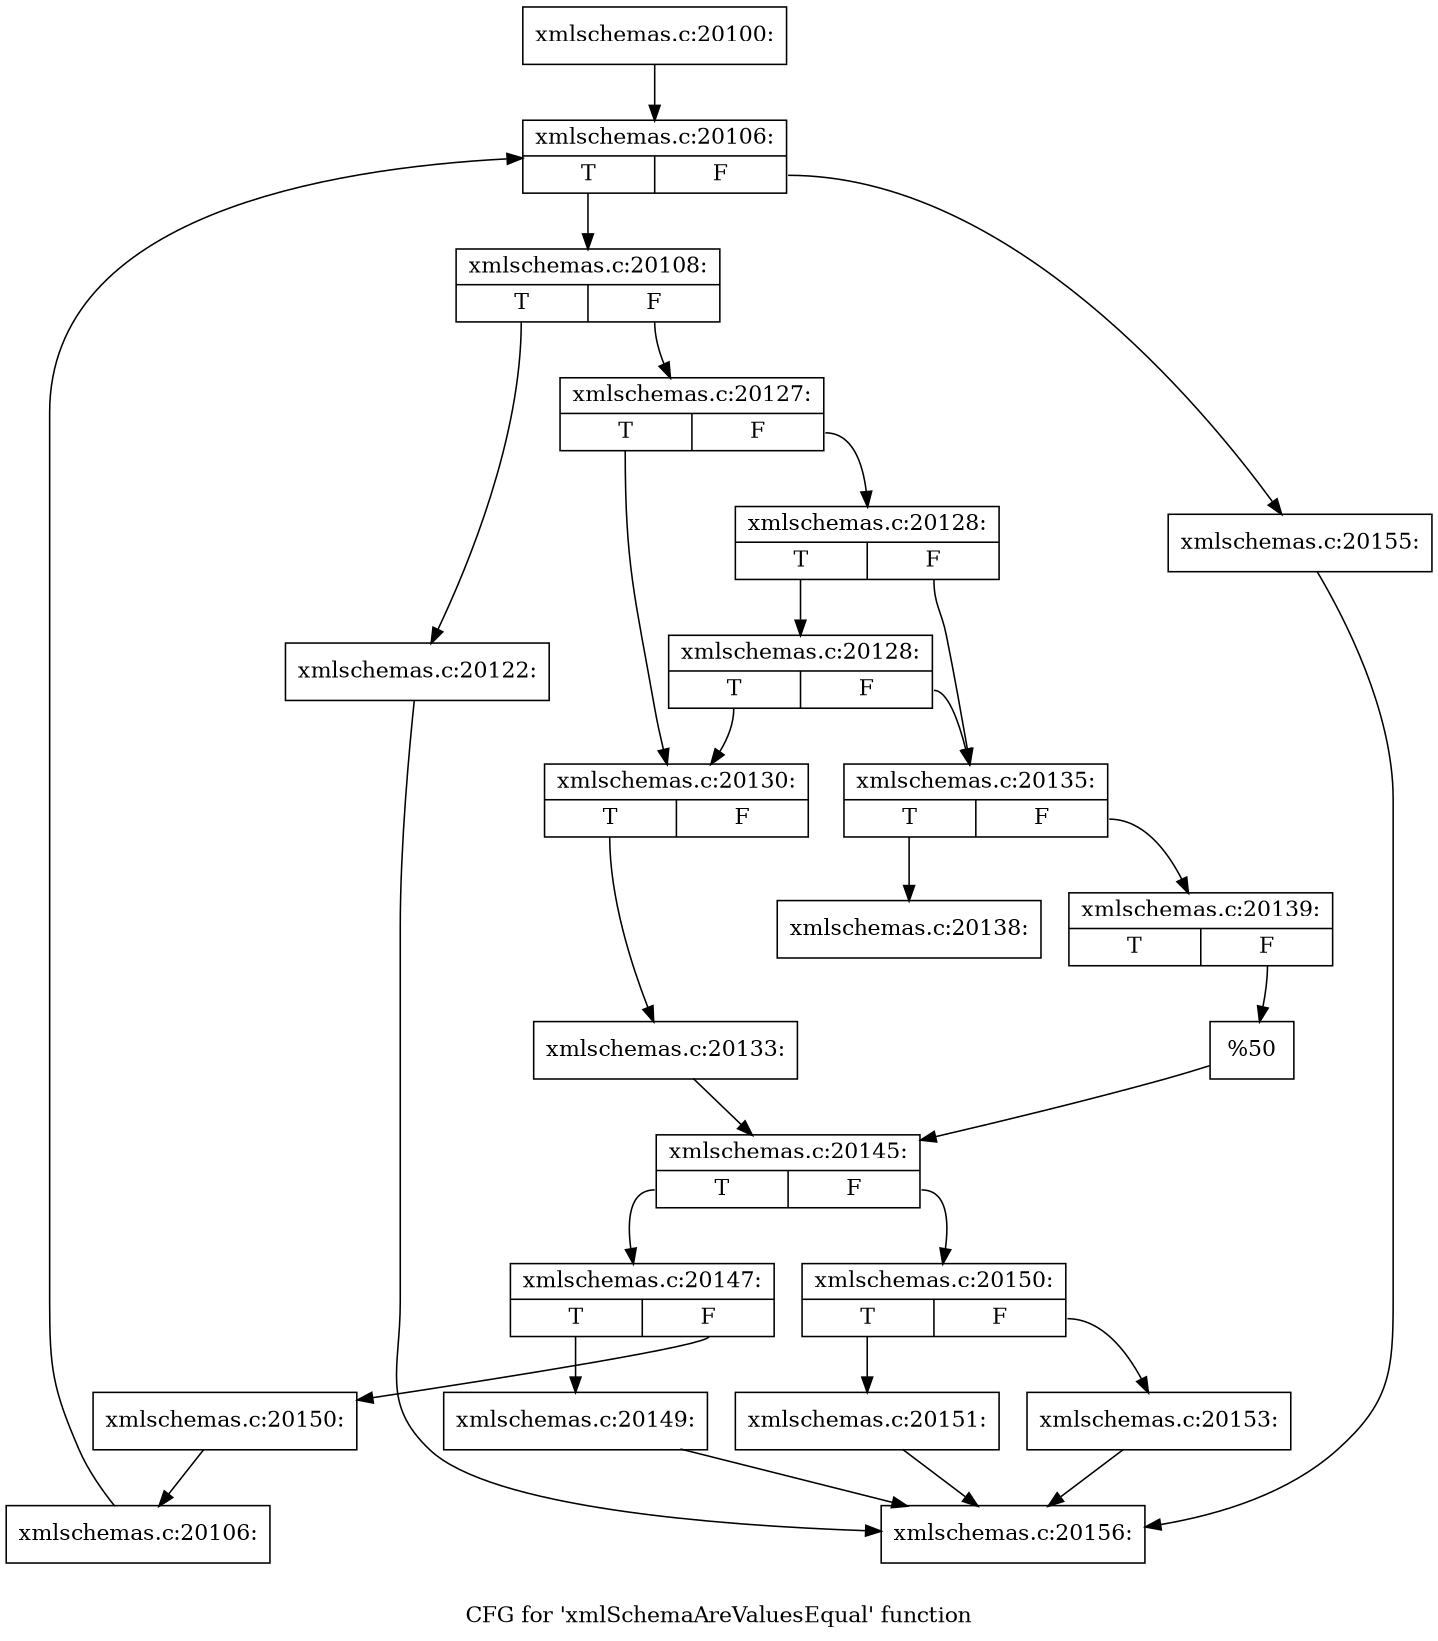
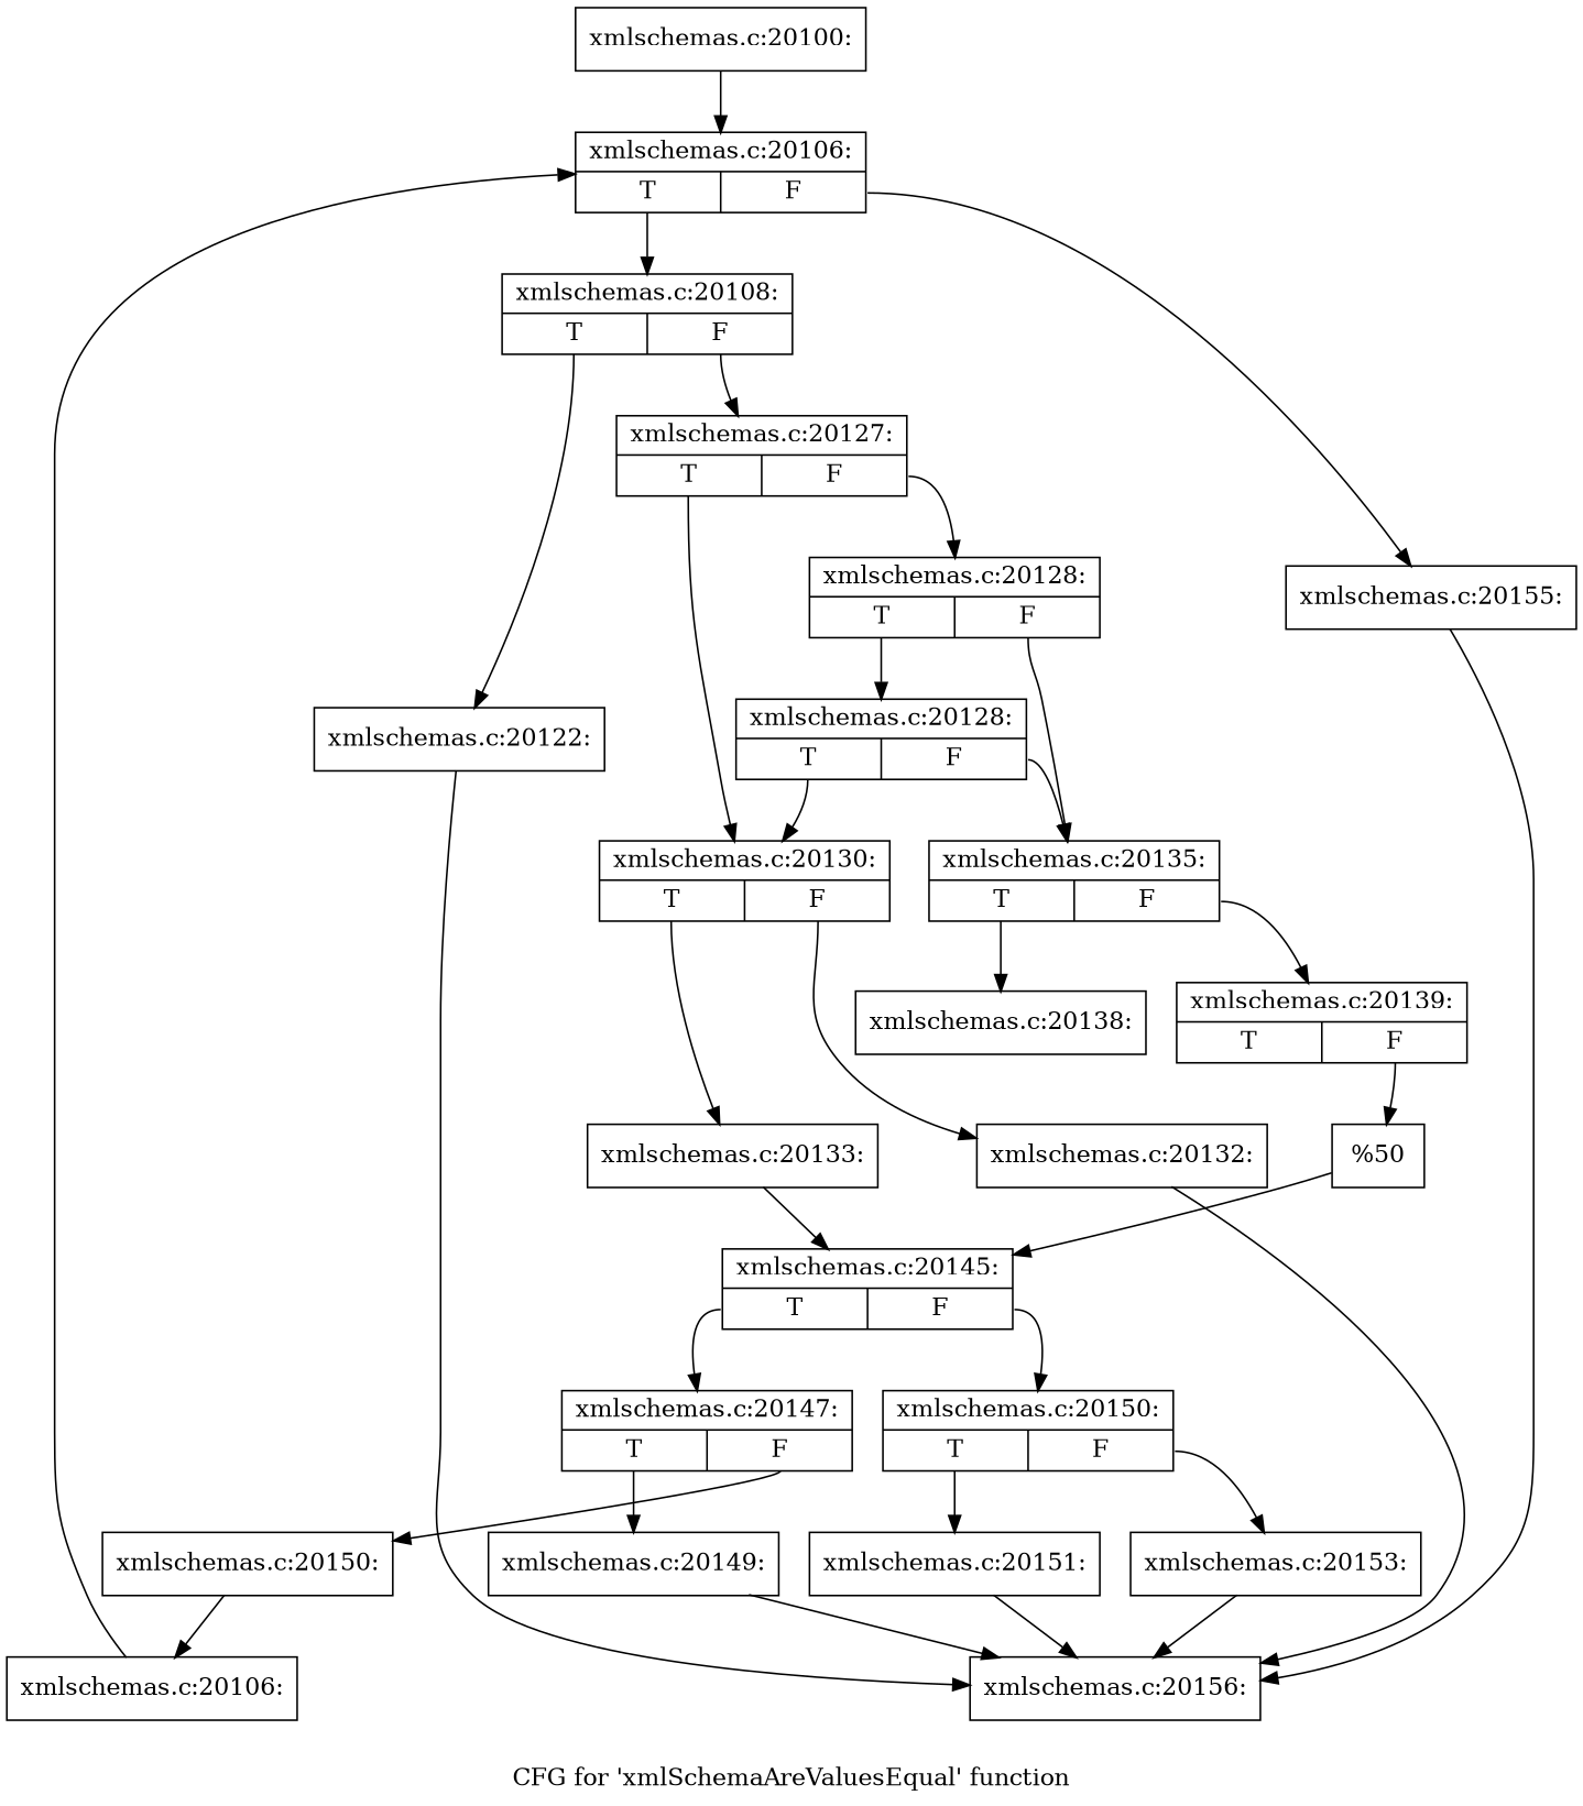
  digraph {
    label="CFG for 'xmlSchemaAreValuesEqual' function"
    node [shape=record]
    n1 [label="{xmlschemas.c:20100:}"]
    n2 [label="{xmlschemas.c:20106:|{<s0>T|<s1>F}}"]
    n3 [label="{xmlschemas.c:20108:|{<s0>T|<s1>F}}"]
    n4 [label="{xmlschemas.c:20155:}"]
    n5 [label="{xmlschemas.c:20122:}"]
    n6 [label="{xmlschemas.c:20127:|{<s0>T|<s1>F}}"]
    n7 [label="{xmlschemas.c:20156:}"]
    n8 [label="{xmlschemas.c:20130:|{<s0>T|<s1>F}}"]
    n9 [label="{xmlschemas.c:20128:|{<s0>T|<s1>F}}"]
    n10 [label="{xmlschemas.c:20133:}"]
+   n11 [label="{xmlschemas.c:20132:}"]
    n12 [label="{xmlschemas.c:20128:|{<s0>T|<s1>F}}"]
    n13 [label="{xmlschemas.c:20135:|{<s0>T|<s1>F}}"]
    n14 [label="{xmlschemas.c:20145:|{<s0>T|<s1>F}}"]
    n15 [label="{xmlschemas.c:20138:}"]
    n16 [label="{xmlschemas.c:20139:|{<s0>T|<s1>F}}"]
    n17 [label="{%50}"]
    n18 [label="{xmlschemas.c:20147:|{<s0>T|<s1>F}}"]
    n19 [label="{xmlschemas.c:20150:|{<s0>T|<s1>F}}"]
    n20 [label="{xmlschemas.c:20149:}"]
    n21 [label="{xmlschemas.c:20150:}"]
    n22 [label="{xmlschemas.c:20151:}"]
    n23 [label="{xmlschemas.c:20153:}"]
    n24 [label="{xmlschemas.c:20106:}"]
    n1 -> n2
    n2 -> n3 [tailport=s0]
    n2 -> n4 [tailport=s1]
    n3 -> n5 [tailport=s0]
    n3 -> n6 [tailport=s1]
    n4 -> n7
    n5 -> n7
    n6 -> n8 [tailport=s0]
    n6 -> n9 [tailport=s1]
    n8 -> n10 [tailport=s0]
+   n8 -> n11 [tailport=s1]
    n9 -> n12 [tailport=s0]
    n9 -> n13 [tailport=s1]
    n10 -> n14
+   n11 -> n7
    n12 -> n8 [tailport=s0]
    n12 -> n13 [tailport=s1]
    n13 -> n15 [tailport=s0]
    n13 -> n16 [tailport=s1]
    n14 -> n18 [tailport=s0]
    n14 -> n19 [tailport=s1]
    n16 -> n17 [tailport=s1]
    n17 -> n14
    n18 -> n20 [tailport=s0]
    n18 -> n21 [tailport=s1]
    n19 -> n22 [tailport=s0]
    n19 -> n23 [tailport=s1]
    n20 -> n7
    n21 -> n24
    n22 -> n7
    n23 -> n7
    n24 -> n2
  }
